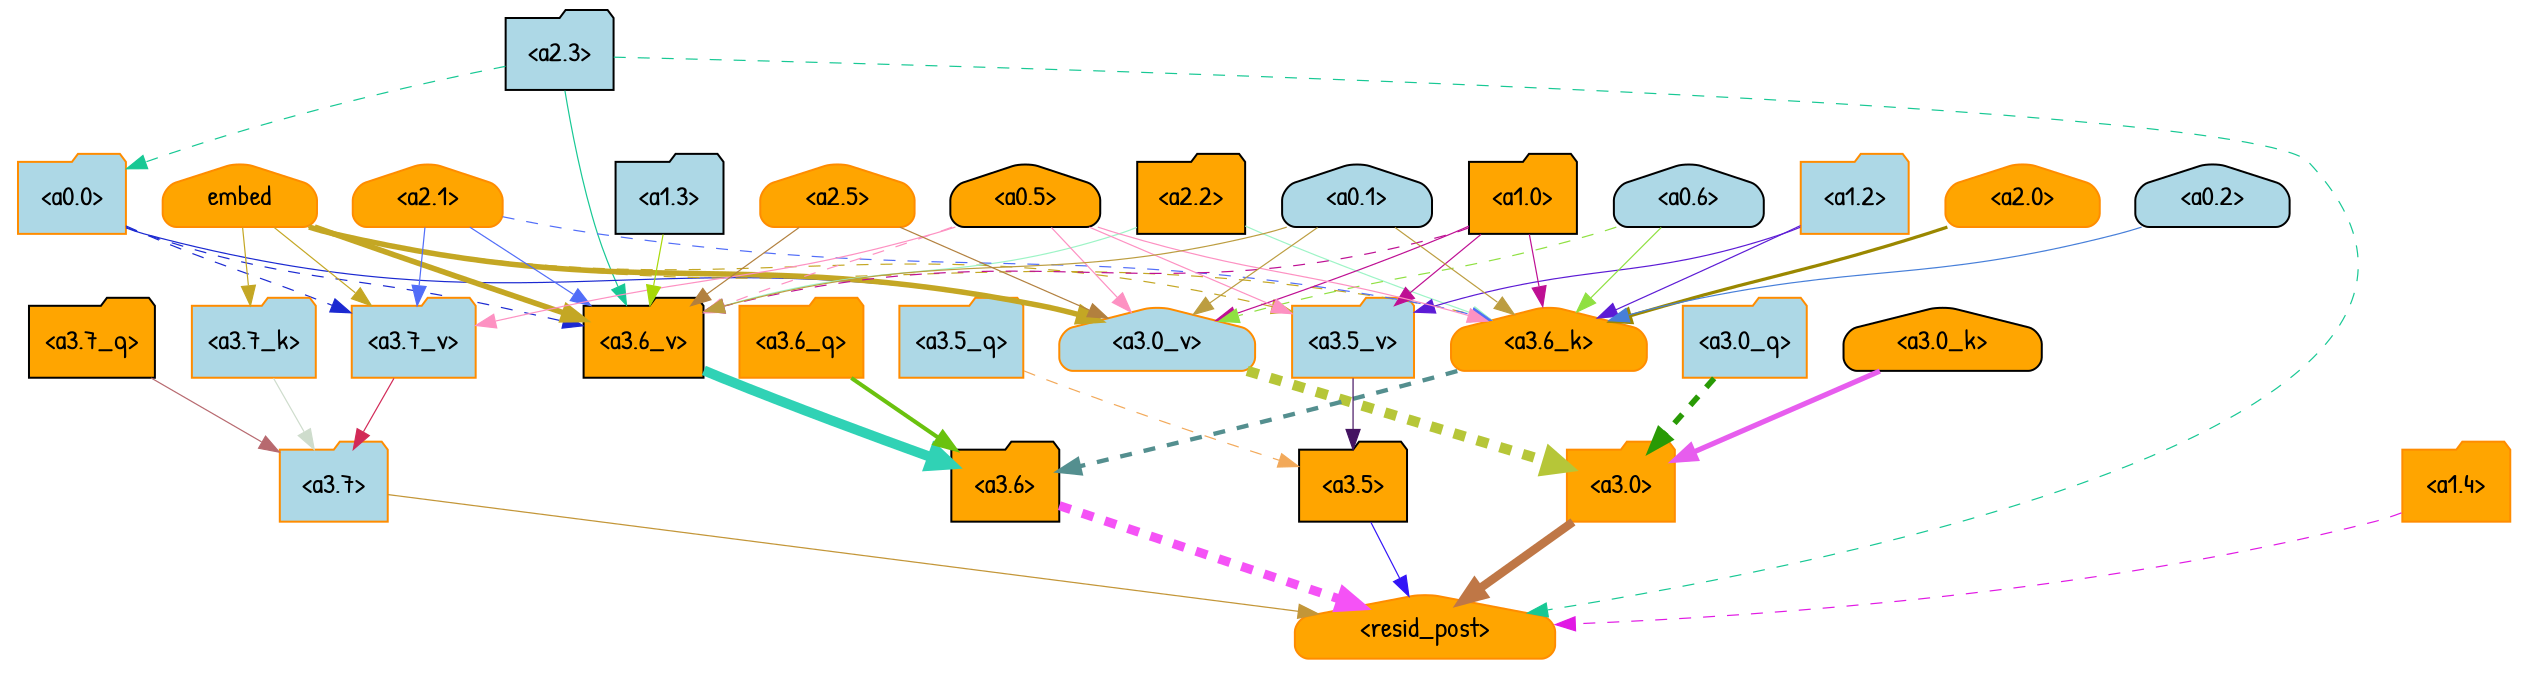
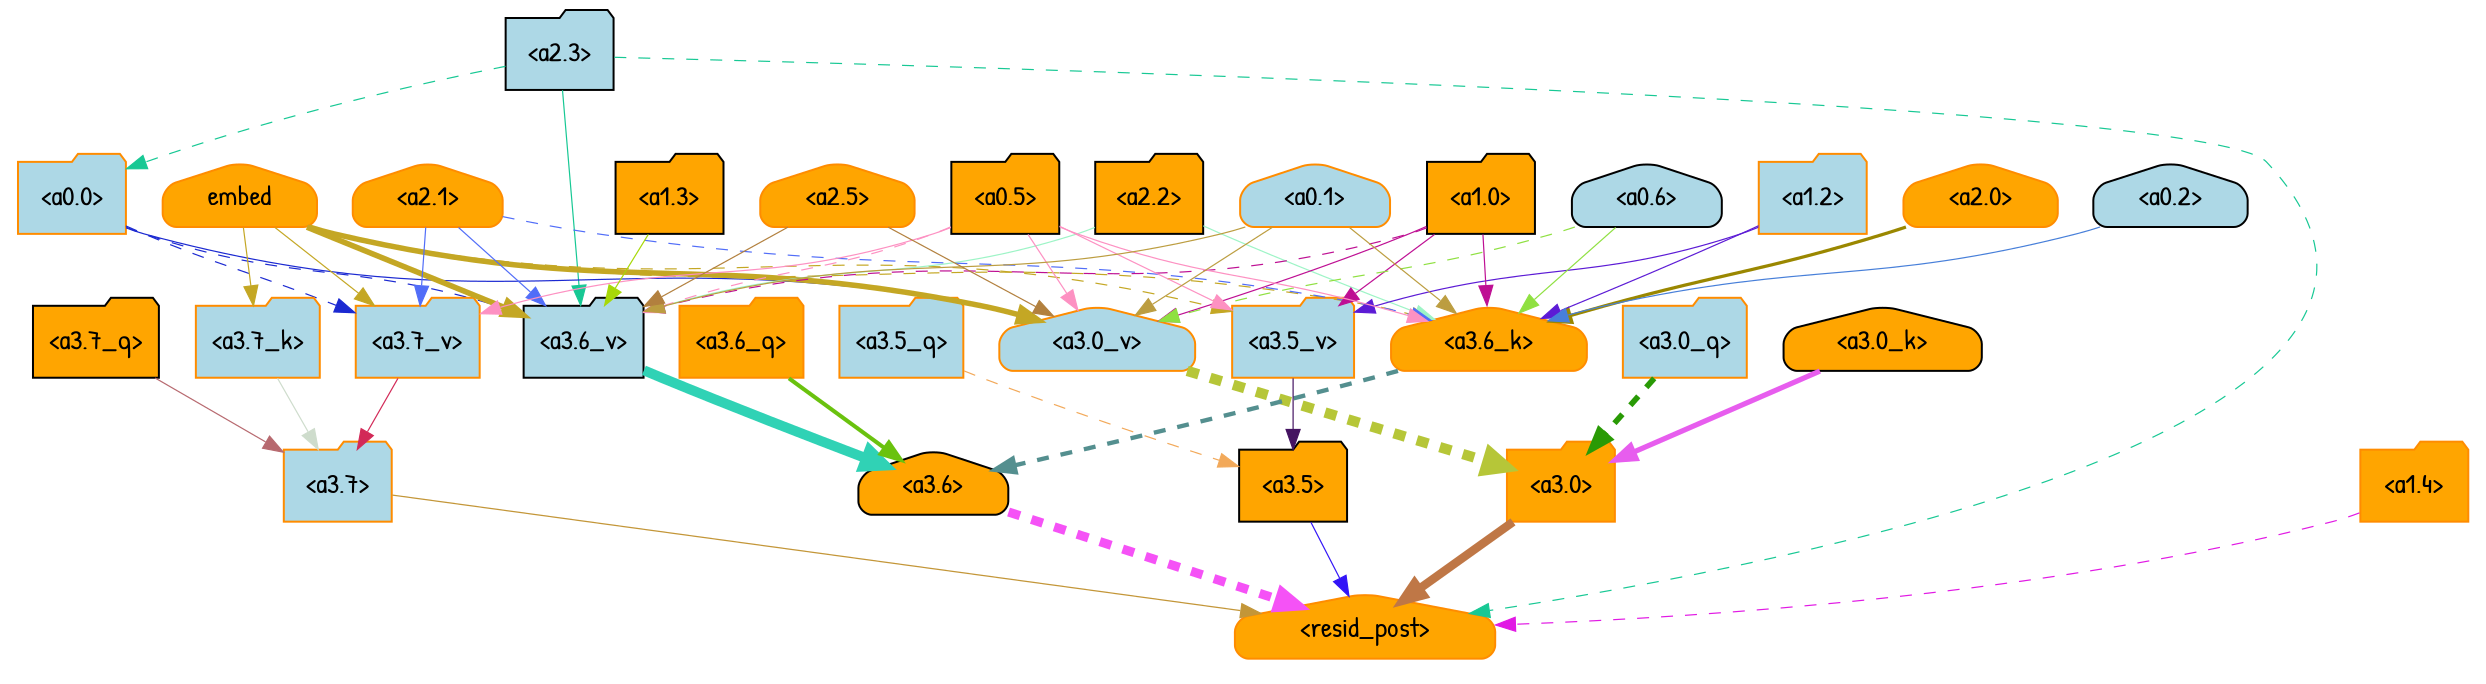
  strict digraph {
    fontname="Patrick Hand"
    splines=true
    node [color=darkorange fillcolor=orange fontname="Patrick Hand" shape=folder style="filled, rounded"]
    edge [color="#c4a724" fontname="Patrick Hand" penwidth=0.6 style=bold]
    "<a3.7>" [fillcolor=lightblue]
    "<resid_post>" [shape=house]
-   "<a3.6>" [color=black]
+   "<a3.6>" [color=black shape=house]
    "<a3.5>" [color=black]
    "<a3.0>"
    "<a2.3>" [color=black fillcolor=lightblue]
-   "<a3.6_v>" [color=black]
+   "<a3.6_v>" [color=black fillcolor=lightblue]
    "<a0.0>" [fillcolor=lightblue]
    "<a3.0_v>" [fillcolor=lightblue shape=house]
    "<a1.4>"
    "<a3.7_q>" [color=black]
    "<a3.6_q>"
    "<a3.5_q>" [fillcolor=lightblue]
    "<a3.0_q>" [fillcolor=lightblue]
    "<a3.7_k>" [fillcolor=lightblue]
    "<a3.6_k>" [shape=house]
    "<a3.0_k>" [color=black shape=house]
    "<a3.7_v>" [fillcolor=lightblue]
    "<a3.5_v>" [fillcolor=lightblue]
    embed [shape=house]
    "<a2.2>" [color=black]
    "<a2.1>" [shape=house]
    "<a2.0>" [shape=house]
    "<a1.2>" [fillcolor=lightblue]
    "<a1.0>" [color=black]
    "<a0.6>" [color=black fillcolor=lightblue shape=house]
-   "<a0.5>" [color=black shape=house]
+   "<a0.5>" [color=black]
    "<a0.2>" [color=black fillcolor=lightblue shape=house]
-   "<a0.1>" [color=black fillcolor=lightblue shape=house]
+   "<a0.1>" [fillcolor=lightblue shape=house]
    "<a2.5>" [shape=house]
-   "<a1.3>" [color=black fillcolor=lightblue]
+   "<a1.3>" [color=black]
    "<a3.7>" -> "<resid_post>" [color="#c39638" penwidth=0.6239100098609924 style=solid]
    "<a3.6>" -> "<resid_post>" [color="#f552f6" penwidth=4.569062113761902 style=dashed]
    "<a3.5>" -> "<resid_post>" [color="#3214f7"]
    "<a3.0>" -> "<resid_post>" [color="#bf7746" penwidth=4.283544182777405]
    "<a2.3>" -> "<resid_post>" [color="#17c894" style=dashed]
    "<a2.3>" -> "<a3.6_v>" [color="#17c894" style=solid]
    "<a2.3>" -> "<a0.0>" [color="#17c894" style=dashed]
    "<a3.6_v>" -> "<a3.6>" [color="#30d2b5" penwidth=5.002329230308533]
    "<a0.0>" -> "<a3.6_v>" [color="#1b29d1" style=dashed]
    "<a0.0>" -> "<a3.0_v>" [color="#1b29d1" style=solid]
    "<a0.0>" -> "<a3.7_v>" [color="#1b29d1" style=dashed]
    "<a3.0_v>" -> "<a3.0>" [color="#b6c638" penwidth=5.188832879066467 style=dashed]
    "<a1.4>" -> "<resid_post>" [color="#e119e4" style=dashed]
    "<a3.7_q>" -> "<a3.7>" [color="#b7696f"]
    "<a3.6_q>" -> "<a3.6>" [color="#6ac20e" penwidth=2.03758105635643]
    "<a3.5_q>" -> "<a3.5>" [color="#f2a95a" style=dashed]
    "<a3.0_q>" -> "<a3.0>" [color="#299a05" penwidth=2.8638100624084473 style=dashed]
    "<a3.7_k>" -> "<a3.7>" [color="#cedccc" style=""]
    "<a3.6_k>" -> "<a3.6>" [color="#548f8f" penwidth=2.174198240041733 style=dashed]
    "<a3.0_k>" -> "<a3.0>" [color="#e75dee" penwidth=2.6274144649505615]
    "<a3.7_v>" -> "<a3.7>" [color="#d22957"]
    "<a3.5_v>" -> "<a3.5>" [color="#441361"]
    embed -> "<a3.6_v>" [penwidth=2.809220314025879]
    embed -> "<a3.0_v>" [penwidth=2.754121422767639 style=solid]
    embed -> "<a3.7_k>"
    embed -> "<a3.6_k>" [style=dashed]
    embed -> "<a3.7_v>" [style=solid]
    embed -> "<a3.5_v>" [style=dashed]
    "<a2.2>" -> "<a3.6_v>" [color="#9df4c6" style=""]
    "<a2.2>" -> "<a3.6_k>" [color="#9df4c6" style=""]
    "<a2.1>" -> "<a3.6_v>" [color="#516df8" style=solid]
    "<a2.1>" -> "<a3.6_k>" [color="#516df8" style=dashed]
    "<a2.1>" -> "<a3.7_v>" [color="#516df8"]
    "<a2.0>" -> "<a3.6_k>" [color="#9a8700" penwidth=1.6254686117172241]
    "<a1.2>" -> "<a3.6_k>" [color="#5c1bd5" style=solid]
    "<a1.2>" -> "<a3.5_v>" [color="#5c1bd5"]
    "<a1.0>" -> "<a3.6_v>" [color="#be0f93" style=dashed]
    "<a1.0>" -> "<a3.0_v>" [color="#be0f93"]
    "<a1.0>" -> "<a3.6_k>" [color="#be0f93" style=solid]
    "<a1.0>" -> "<a3.5_v>" [color="#be0f93"]
    "<a0.6>" -> "<a3.0_v>" [color="#8fe041" style=dashed]
    "<a0.6>" -> "<a3.6_k>" [color="#8fe041" style=solid]
    "<a0.5>" -> "<a3.6_v>" [color="#fd91c2" style=dashed]
    "<a0.5>" -> "<a3.0_v>" [color="#fd91c2" penwidth=0.6120390892028809 style=solid]
    "<a0.5>" -> "<a3.6_k>" [color="#fd91c2" style=solid]
    "<a0.5>" -> "<a3.7_v>" [color="#fd91c2" style=solid]
    "<a0.5>" -> "<a3.5_v>" [color="#fd91c2"]
    "<a0.2>" -> "<a3.6_k>" [color="#477fd9" style=solid]
    "<a0.1>" -> "<a3.6_v>" [color="#bc9d40"]
    "<a0.1>" -> "<a3.0_v>" [color="#bc9d40" style=solid]
    "<a0.1>" -> "<a3.6_k>" [color="#bc9d40"]
    "<a2.5>" -> "<a3.6_v>" [color="#b2803e"]
    "<a2.5>" -> "<a3.0_v>" [color="#b2803e" style=solid]
    "<a1.3>" -> "<a3.6_v>" [color="#a7d807"]
  }
